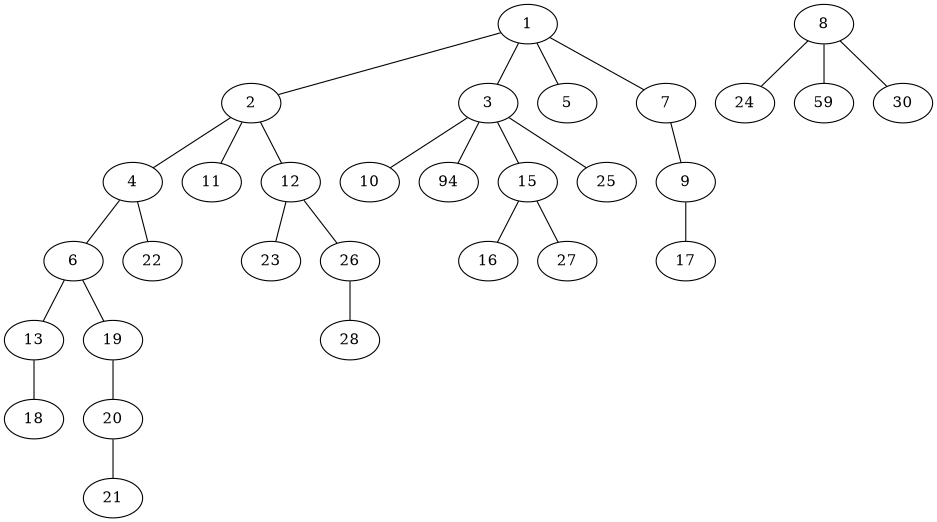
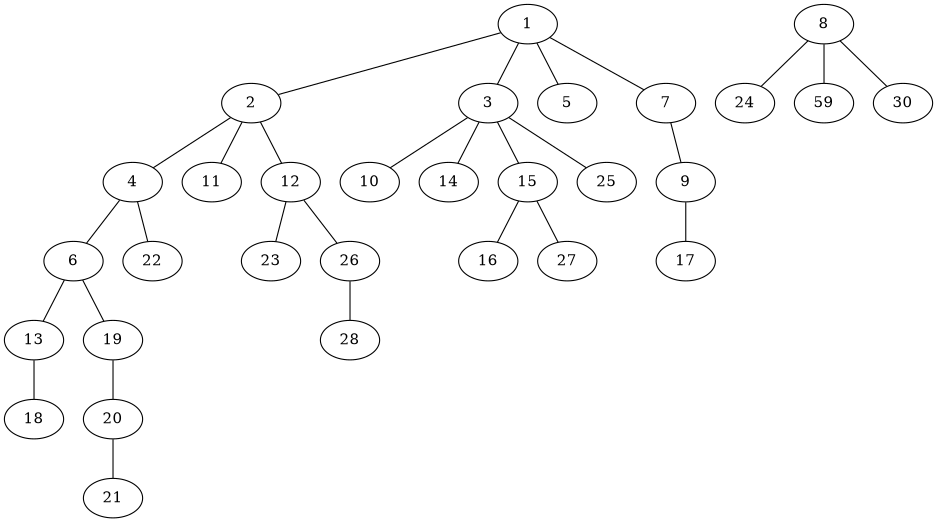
  graph {
    fontname="DejaVu Serif"
    node [fontname="DejaVu Serif"]
    edge [fontname="DejaVu Serif"]
    1
    2
    3
    5
    7
    4
    11
    12
    10
-   14 [label=94]
+   14
    15
    25
    9
    6
    22
    23
    26
    16
    27
    8
    24
    n22 [label=59]
    30
    17
    13
    19
    28
    18
    20
    21
    1 -- 2
    1 -- 3
    1 -- 5
    1 -- 7
    2 -- 4
    2 -- 11
    2 -- 12
    3 -- 10
    3 -- 14
    3 -- 15
    3 -- 25
    7 -- 9
    4 -- 6
    4 -- 22
    12 -- 23
    12 -- 26
    15 -- 16
    15 -- 27
    9 -- 17
    6 -- 13
    6 -- 19
    26 -- 28
    8 -- 24
    8 -- n22
    8 -- 30
    13 -- 18
    19 -- 20
    20 -- 21
  }
